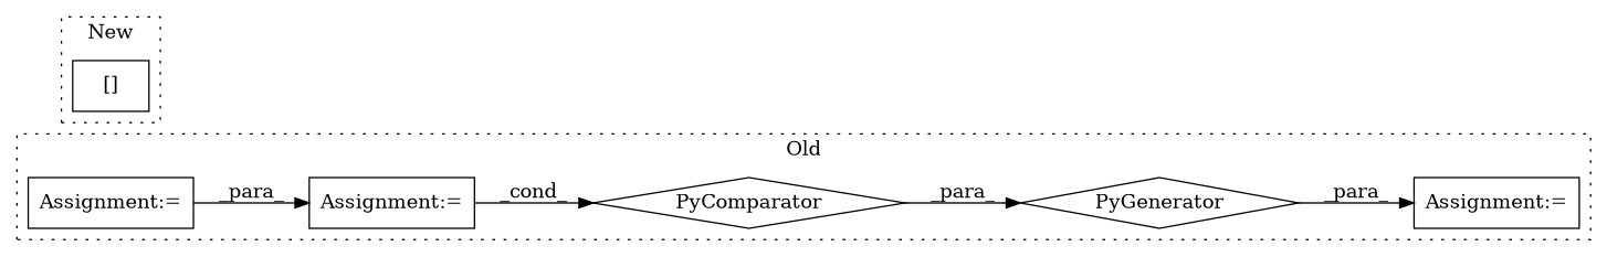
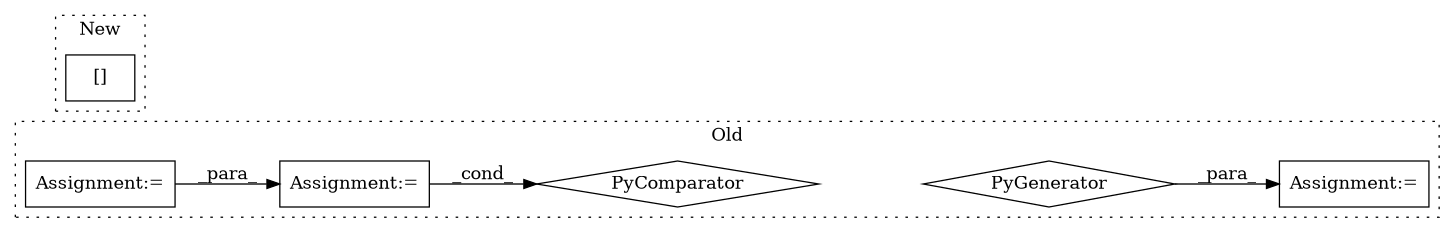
  digraph {
    rankdir=LR
    node [a=7 shape=box]
    n1 [a=107 l=186 label=PyGenerator s=1885 shape=diamond]
    n2 [l=1 label="Assignment:=" s=1801]
    n3 [a=113 l=40 label=PyComparator s=2025 shape=diamond]
    n4 [l=10 label="Assignment:=" s=1875]
    n5 [l=11 label="Assignment:=" s=1441]
    n6 [a=2 l="2,1" label="[]" s="2286,2294"]
    subgraph cluster_1 {
      label=Old
      style=dotted
      n1
      n2
      n3
      n4
      n5
    }
    subgraph cluster_2 {
      label=New
      style=dotted
      n6
    }
    n1 -> n4 [label=_para_]
    n2 -> n3 [label=_cond_]
-   n3 -> n1 [label=_para_]
    n5 -> n2 [label=_para_]
  }
